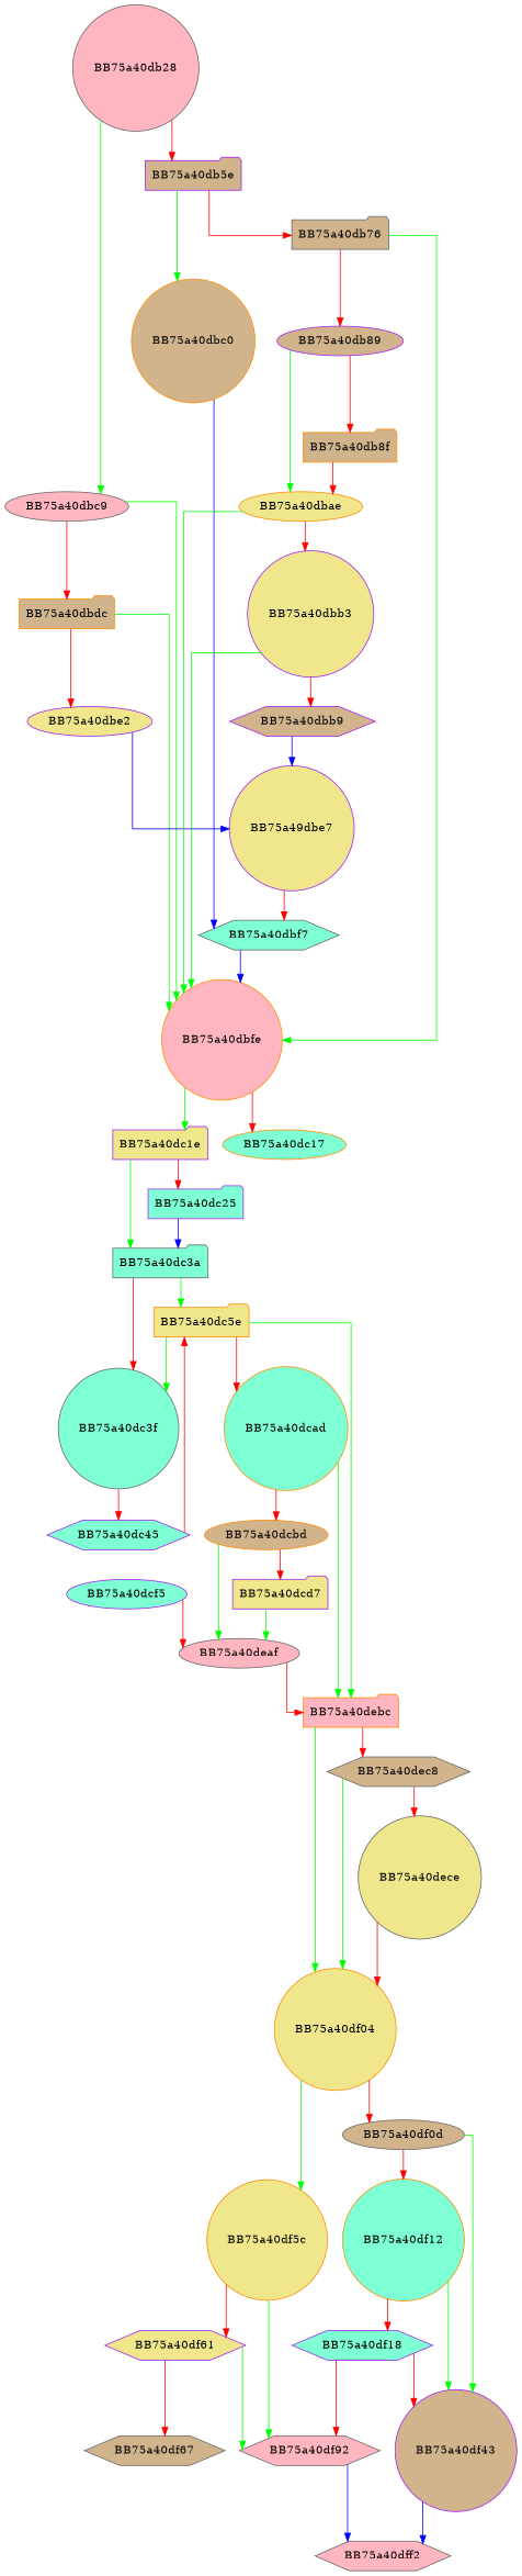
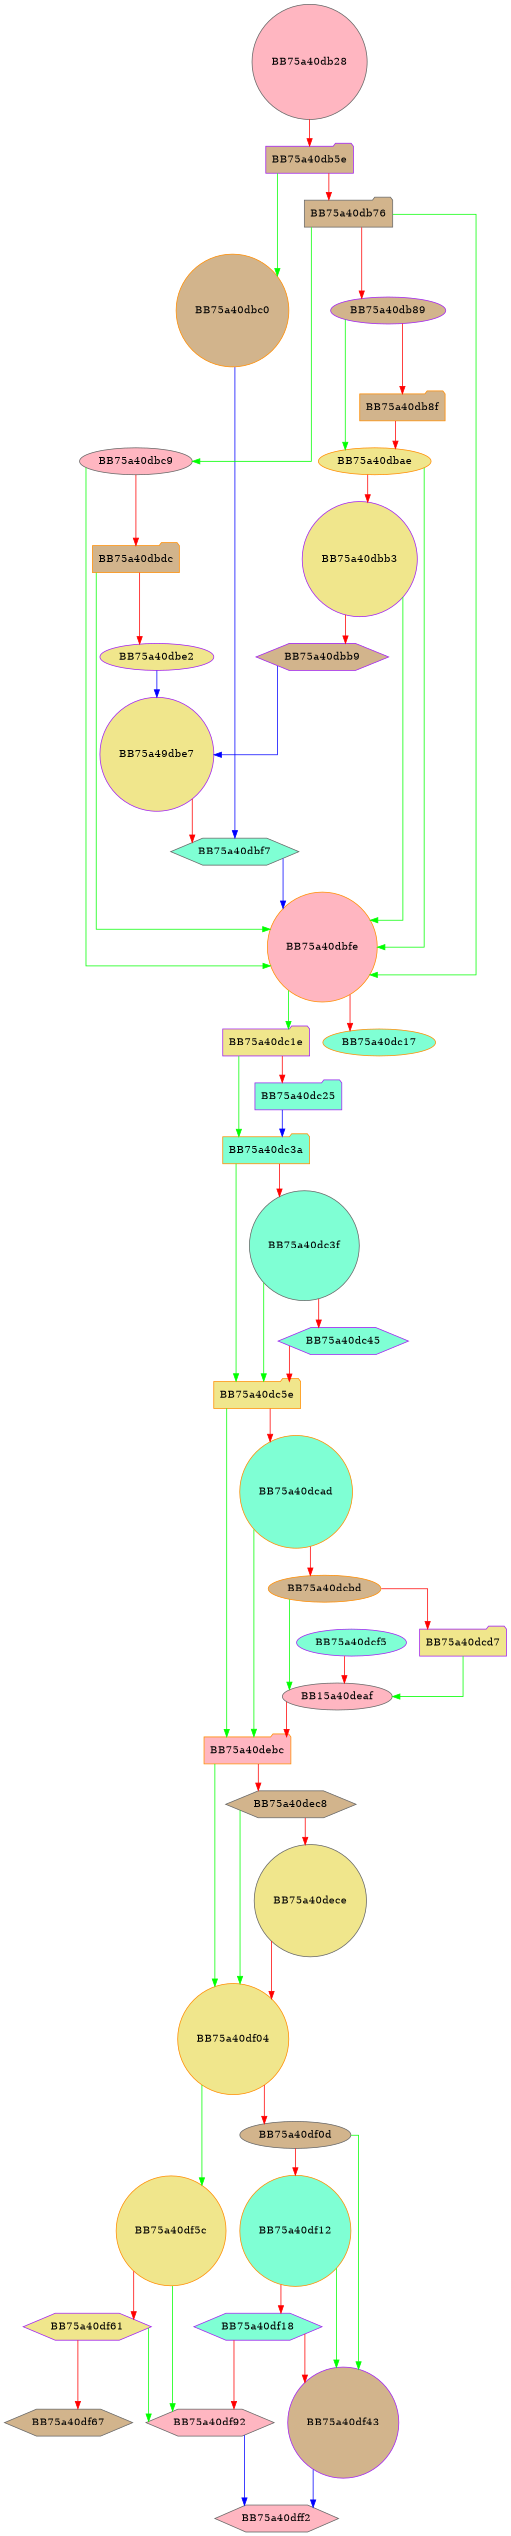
  digraph {
    splines=ortho
    node [color=purple fillcolor=tan shape=circle style=filled]
    edge [color=red]
    BB75a40db28 [color=gray40 fillcolor=lightpink]
    BB75a40dbc9 [color=gray40 fillcolor=lightpink shape=ellipse]
    BB75a40db5e [shape=folder]
    BB75a40dbfe [color=darkorange fillcolor=lightpink]
    BB75a40dbdc [color=darkorange shape=folder]
    BB75a40dbc0 [color=darkorange]
    BB75a40db76 [color=gray40 shape=folder]
    BB75a40dc1e [fillcolor=khaki shape=folder]
    BB75a40dc17 [color=darkorange fillcolor=aquamarine shape=ellipse]
    BB75a40dbe2 [fillcolor=khaki shape=ellipse]
    BB75a40dbf7 [color=gray40 fillcolor=aquamarine shape=hexagon]
    BB75a40db89 [shape=ellipse]
    BB75a40dbae [color=darkorange fillcolor=khaki shape=ellipse]
    BB75a40db8f [color=darkorange shape=folder]
-   BB75a40dc3a [color=gray40 fillcolor=aquamarine shape=folder]
+   BB75a40dc3a [color=darkorange fillcolor=aquamarine shape=folder]
    BB75a40dc25 [fillcolor=aquamarine shape=folder]
    BB75a40dbb3 [fillcolor=khaki]
    BB75a40dbb9 [shape=hexagon]
    n19 [fillcolor=khaki label=BB75a49dbe7]
    BB75a40dc5e [color=darkorange fillcolor=khaki shape=folder]
    BB75a40dc3f [color=gray40 fillcolor=aquamarine]
    BB75a40debc [color=darkorange fillcolor=lightpink shape=folder]
    BB75a40dcad [color=darkorange fillcolor=aquamarine]
    BB75a40dc45 [fillcolor=aquamarine shape=hexagon]
    BB75a40df04 [color=darkorange fillcolor=khaki]
    BB75a40dec8 [color=gray40 shape=hexagon]
    BB75a40dcbd [color=darkorange shape=ellipse]
    BB75a40df5c [color=darkorange fillcolor=khaki]
    BB75a40df0d [color=gray40 shape=ellipse]
    BB75a40dece [color=gray40 fillcolor=khaki]
-   BB75a40deaf [color=gray40 fillcolor=lightpink shape=ellipse]
+   BB75a40deaf [color=gray40 fillcolor=lightpink shape=ellipse label=BB15a40deaf]
    BB75a40dcd7 [fillcolor=khaki shape=folder]
    BB75a40dcf5 [fillcolor=aquamarine shape=ellipse]
    BB75a40df92 [color=gray40 fillcolor=lightpink shape=hexagon]
    BB75a40df61 [fillcolor=khaki shape=hexagon]
    BB75a40df43
    BB75a40df12 [color=darkorange fillcolor=aquamarine]
    BB75a40dff2 [color=gray40 fillcolor=lightpink shape=hexagon]
    BB75a40df67 [color=gray40 shape=hexagon]
    BB75a40df18 [fillcolor=aquamarine shape=hexagon]
-   BB75a40db28 -> BB75a40dbc9 [color=green]
+   BB75a40db76 -> BB75a40dbc9 [color=green]
    BB75a40db28 -> BB75a40db5e
    BB75a40dbc9 -> BB75a40dbfe [color=green]
    BB75a40dbc9 -> BB75a40dbdc
    BB75a40db5e -> BB75a40dbc0 [color=green]
    BB75a40db5e -> BB75a40db76
    BB75a40dbfe -> BB75a40dc1e [color=green]
    BB75a40dbfe -> BB75a40dc17
    BB75a40dbdc -> BB75a40dbfe [color=green]
    BB75a40dbdc -> BB75a40dbe2
    BB75a40dbc0 -> BB75a40dbf7 [color=blue]
    BB75a40db76 -> BB75a40dbfe [color=green]
    BB75a40db76 -> BB75a40db89
    BB75a40dc1e -> BB75a40dc3a [color=green]
    BB75a40dc1e -> BB75a40dc25
    BB75a40dbe2 -> n19 [color=blue]
    BB75a40dbf7 -> BB75a40dbfe [color=blue]
    BB75a40db89 -> BB75a40dbae [color=green]
    BB75a40db89 -> BB75a40db8f
    BB75a40dbae -> BB75a40dbfe [color=green]
    BB75a40dbae -> BB75a40dbb3
    BB75a40db8f -> BB75a40dbae
    BB75a40dc3a -> BB75a40dc5e [color=green]
    BB75a40dc3a -> BB75a40dc3f
    BB75a40dc25 -> BB75a40dc3a [color=blue]
    BB75a40dbb3 -> BB75a40dbfe [color=green]
    BB75a40dbb3 -> BB75a40dbb9
    BB75a40dbb9 -> n19 [color=blue]
    n19 -> BB75a40dbf7
    BB75a40dc5e -> BB75a40debc [color=green]
    BB75a40dc5e -> BB75a40dcad
-   BB75a40dc5e -> BB75a40dc3f [color=green]
+   BB75a40dc3f -> BB75a40dc5e [color=green]
    BB75a40dc3f -> BB75a40dc45
    BB75a40debc -> BB75a40df04 [color=green]
    BB75a40debc -> BB75a40dec8
    BB75a40dcad -> BB75a40debc [color=green]
    BB75a40dcad -> BB75a40dcbd
    BB75a40dc45 -> BB75a40dc5e
    BB75a40df04 -> BB75a40df5c [color=green]
    BB75a40df04 -> BB75a40df0d
    BB75a40dec8 -> BB75a40df04 [color=green]
    BB75a40dec8 -> BB75a40dece
    BB75a40dcbd -> BB75a40deaf [color=green]
    BB75a40dcbd -> BB75a40dcd7
    BB75a40df5c -> BB75a40df92 [color=green]
    BB75a40df5c -> BB75a40df61
    BB75a40df0d -> BB75a40df43 [color=green]
    BB75a40df0d -> BB75a40df12
    BB75a40dece -> BB75a40df04
    BB75a40deaf -> BB75a40debc
    BB75a40dcd7 -> BB75a40deaf [color=green]
    BB75a40dcf5 -> BB75a40deaf
    BB75a40df92 -> BB75a40dff2 [color=blue]
    BB75a40df61 -> BB75a40df92 [color=green]
    BB75a40df61 -> BB75a40df67
    BB75a40df43 -> BB75a40dff2 [color=blue]
    BB75a40df12 -> BB75a40df43 [color=green]
    BB75a40df12 -> BB75a40df18
    BB75a40df18 -> BB75a40df92
    BB75a40df18 -> BB75a40df43
  }
